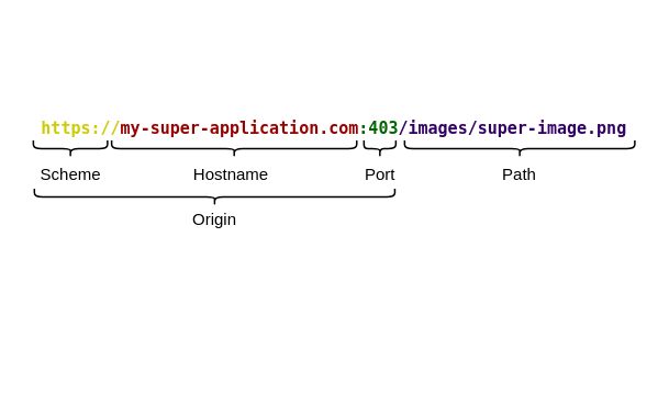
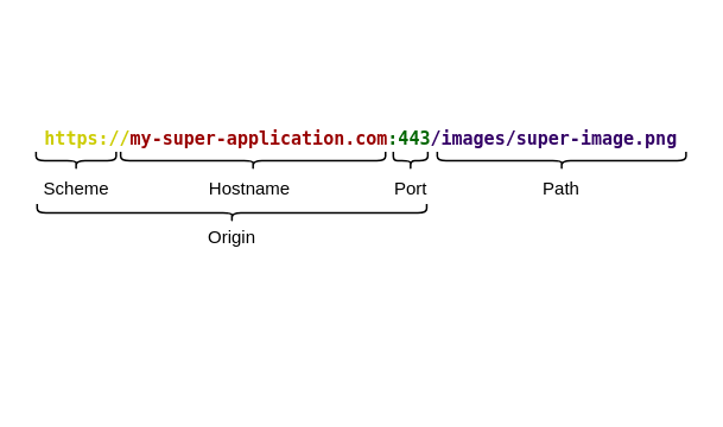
  <mxCell id="0" />
  <mxCell id="1" parent="0" />
  <mxCell id="2" value="" style="rounded=0;whiteSpace=wrap;html=1;labelBackgroundColor=none;strokeWidth=2;fontSize=20;fontColor=#000000;fillColor=default;strokeColor=none;" vertex="1" parent="1"><mxGeometry x="20" y="120" width="770" height="170" as="geometry" /></mxCell>
- <mxCell id="3" value="&lt;div style=&quot;font-family: &amp;quot;Fira Code&amp;quot;, &amp;quot;Droid Sans Mono&amp;quot;, &amp;quot;monospace&amp;quot;, monospace, &amp;quot;Droid Sans Fallback&amp;quot;, &amp;quot;Droid Sans Mono&amp;quot;, &amp;quot;monospace&amp;quot;, monospace; font-size: 20px; line-height: 19px;&quot;&gt;&lt;b style=&quot;font-size: 20px;&quot;&gt;&lt;font color=&quot;#cccc00&quot;&gt;https://&lt;/font&gt;&lt;font color=&quot;#990000&quot;&gt;my-super-application.com&lt;/font&gt;&lt;font color=&quot;#006600&quot;&gt;:403&lt;/font&gt;&lt;font color=&quot;#330066&quot;&gt;/images/super-image.png&lt;/font&gt;&lt;/b&gt;&lt;/div&gt;" style="text;html=1;strokeColor=none;fillColor=none;align=center;verticalAlign=middle;whiteSpace=wrap;rounded=0;fontStyle=0;fontColor=#000000;fontSize=20;" vertex="1" parent="1"><mxGeometry x="30" y="140" width="750" height="30" as="geometry" /></mxCell>
+ <mxCell id="3" value="&lt;div style=&quot;font-family: &amp;quot;Fira Code&amp;quot;, &amp;quot;Droid Sans Mono&amp;quot;, &amp;quot;monospace&amp;quot;, monospace, &amp;quot;Droid Sans Fallback&amp;quot;, &amp;quot;Droid Sans Mono&amp;quot;, &amp;quot;monospace&amp;quot;, monospace; font-size: 20px; line-height: 19px;&quot;&gt;&lt;b style=&quot;font-size: 20px;&quot;&gt;&lt;font color=&quot;#cccc00&quot;&gt;https://&lt;/font&gt;&lt;font color=&quot;#990000&quot;&gt;my-super-application.com&lt;/font&gt;&lt;font color=&quot;#006600&quot;&gt;:443&lt;/font&gt;&lt;font color=&quot;#330066&quot;&gt;/images/super-image.png&lt;/font&gt;&lt;/b&gt;&lt;/div&gt;" style="text;html=1;strokeColor=none;fillColor=none;align=center;verticalAlign=middle;whiteSpace=wrap;rounded=0;fontStyle=0;fontColor=#000000;fontSize=20;" vertex="1" parent="1"><mxGeometry x="30" y="140" width="750" height="30" as="geometry" /></mxCell>
  <mxCell id="4" value="" style="shape=curlyBracket;whiteSpace=wrap;html=1;rounded=1;flipH=1;labelPosition=right;verticalLabelPosition=middle;align=left;verticalAlign=middle;labelBackgroundColor=none;fontSize=20;fontColor=#330066;fillColor=none;rotation=90;strokeWidth=2;" vertex="1" parent="1"><mxGeometry x="75" y="135" width="20" height="90" as="geometry" /></mxCell>
  <mxCell id="5" value="" style="shape=curlyBracket;whiteSpace=wrap;html=1;rounded=1;flipH=1;labelPosition=right;verticalLabelPosition=middle;align=left;verticalAlign=middle;labelBackgroundColor=none;fontSize=20;fontColor=#330066;fillColor=none;rotation=90;strokeWidth=2;" vertex="1" parent="1"><mxGeometry x="273.75" y="31.25" width="20" height="297.5" as="geometry" /></mxCell>
  <mxCell id="6" value="" style="shape=curlyBracket;whiteSpace=wrap;html=1;rounded=1;flipH=1;labelPosition=right;verticalLabelPosition=middle;align=left;verticalAlign=middle;labelBackgroundColor=none;fontSize=20;fontColor=#330066;fillColor=none;rotation=90;strokeWidth=2;" vertex="1" parent="1"><mxGeometry x="450.63" y="160.63" width="20" height="38.75" as="geometry" /></mxCell>
  <mxCell id="7" value="" style="shape=curlyBracket;whiteSpace=wrap;html=1;rounded=1;flipH=1;labelPosition=right;verticalLabelPosition=middle;align=left;verticalAlign=middle;labelBackgroundColor=none;fontSize=20;fontColor=#330066;fillColor=none;rotation=90;strokeWidth=2;" vertex="1" parent="1"><mxGeometry x="620.32" y="40.32" width="20" height="279.38" as="geometry" /></mxCell>
  <mxCell id="8" value="Scheme" style="text;html=1;strokeColor=none;fillColor=none;align=center;verticalAlign=middle;whiteSpace=wrap;rounded=0;labelBackgroundColor=none;fontSize=20;fontColor=#000000;" vertex="1" parent="1"><mxGeometry x="42.5" y="195" width="85" height="30" as="geometry" /></mxCell>
  <mxCell id="9" value="Hostname" style="text;html=1;strokeColor=none;fillColor=none;align=center;verticalAlign=middle;whiteSpace=wrap;rounded=0;labelBackgroundColor=none;fontSize=20;fontColor=#000000;" vertex="1" parent="1"><mxGeometry x="250" y="195" width="60" height="30" as="geometry" /></mxCell>
  <mxCell id="10" value="Port" style="text;html=1;strokeColor=none;fillColor=none;align=center;verticalAlign=middle;whiteSpace=wrap;rounded=0;labelBackgroundColor=none;fontSize=20;fontColor=#000000;" vertex="1" parent="1"><mxGeometry x="430.63" y="195" width="60" height="30" as="geometry" /></mxCell>
  <mxCell id="11" value="Path" style="text;html=1;strokeColor=none;fillColor=none;align=center;verticalAlign=middle;whiteSpace=wrap;rounded=0;labelBackgroundColor=none;fontSize=20;fontColor=#000000;" vertex="1" parent="1"><mxGeometry x="600.32" y="195" width="60" height="30" as="geometry" /></mxCell>
  <mxCell id="12" value="" style="shape=curlyBracket;whiteSpace=wrap;html=1;rounded=1;flipH=1;labelPosition=right;verticalLabelPosition=middle;align=left;verticalAlign=middle;labelBackgroundColor=none;fontSize=20;fontColor=#330066;fillColor=none;rotation=90;strokeWidth=2;" vertex="1" parent="1"><mxGeometry x="250" y="20" width="20" height="437.5" as="geometry" /></mxCell>
  <mxCell id="13" value="Origin" style="text;html=1;strokeColor=none;fillColor=none;align=center;verticalAlign=middle;whiteSpace=wrap;rounded=0;labelBackgroundColor=none;fontSize=20;fontColor=#000000;" vertex="1" parent="1"><mxGeometry x="230" y="250" width="60" height="30" as="geometry" /></mxCell>
